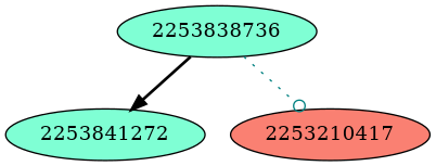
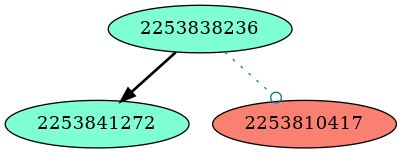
  strict digraph {
    node [fillcolor=aquamarine style=filled]
-   2253838236 [label=2253838736]
+   2253838236
    2253841272
-   2253810417 [fillcolor=salmon label=2253210417]
+   2253810417 [fillcolor=salmon]
    2253838236 -> 2253841272 [arrowhead=normal color=black style=bold]
    2253838236 -> 2253810417 [arrowhead=odot color=teal style=dotted]
  }
